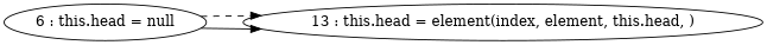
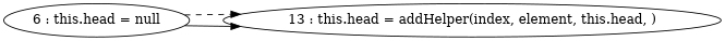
  digraph {
    rankdir=LR
    "6 : this.head = null"
-   "13 : this.head = addHelper(index, element, this.head, )" [label="13 : this.head = element(index, element, this.head, )"]
+   "13 : this.head = addHelper(index, element, this.head, )"
    "6 : this.head = null" -> "13 : this.head = addHelper(index, element, this.head, )"
    "6 : this.head = null" -> "13 : this.head = addHelper(index, element, this.head, )" [style=dashed]
  }
